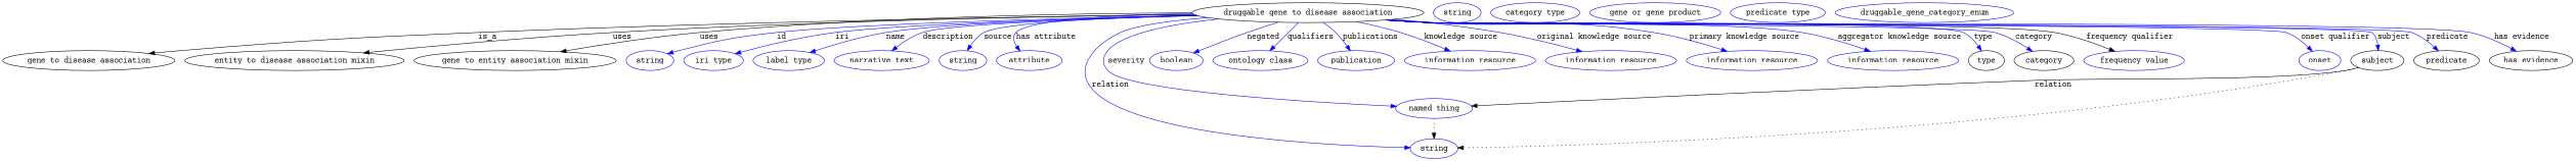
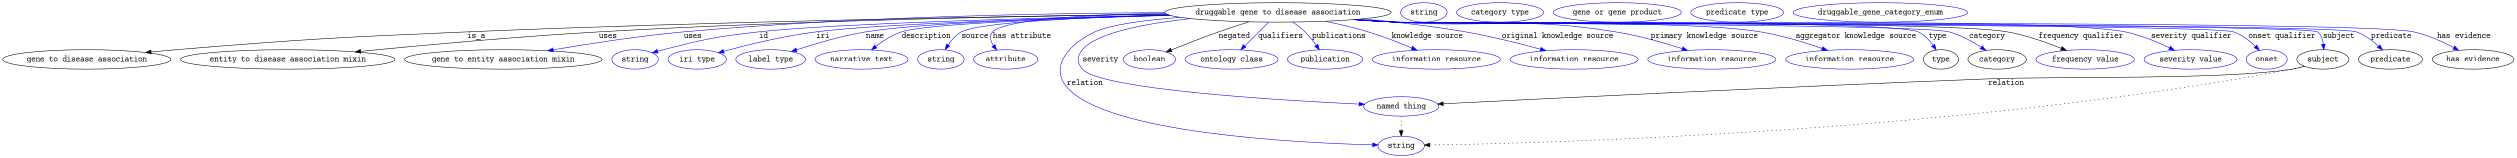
  digraph {
    fontname="Courier Prime"
    node [fontname="Courier Prime" color=blue]
    edge [fontname="Courier Prime" color=blue style=solid]
    n1 [height=0.5 label="druggable gene to disease association" width=5.2176 color=""]
    "gene to disease association" [height=0.5 width=3.8274 color=""]
    "entity to disease association mixin" [height=0.5 width=4.7482 color=""]
    "gene to entity association mixin" [height=0.5 width=4.4232 color=""]
    n5 [height=0.5 label=string width=1.0652]
    n6 [height=0.5 label="iri type" width=1.2277]
    n7 [height=0.5 label="label type" width=1.5707]
    n8 [height=0.5 label="narrative text" width=2.0943]
    n9 [height=0.5 label=string width=1.0652]
    n10 [height=0.5 label=attribute width=1.4443]
    n11 [height=0.5 label="named thing" width=1.9318]
    n12 [height=0.5 label=string width=1.0652]
    n13 [height=0.5 label=boolean width=1.2999]
    n14 [height=0.5 label="ontology class" width=2.1304]
    n15 [height=0.5 label=publication width=1.7332]
    n16 [height=0.5 label="information resource" width=3.015]
    n17 [height=0.5 label="information resource" width=3.015]
    n18 [height=0.5 label="information resource" width=3.015]
    n19 [height=0.5 label="information resource" width=3.015]
    type [height=0.5 width=0.86659 color=""]
    category [height=0.5 width=1.4263 color=""]
    n22 [height=0.5 label="frequency value" width=2.3651]
+   n23 [height=0.5 label="severity value" width=2.1123]
    n24 [height=0.5 label=onset width=1.011]
    subject [height=0.5 width=1.2277 color=""]
    predicate [height=0.5 width=1.5165 color=""]
    "has evidence" [height=0.5 width=1.9679 color=""]
    n28 [height=0.5 label=string width=1.0652]
    n29 [height=0.5 label="category type" width=2.0762]
    n30 [height=0.5 label="gene or gene product" width=3.0692]
    n31 [height=0.5 label="predicate type" width=2.1665]
    n32 [height=0.5 label=druggable_gene_category_enum width=4.4413]
    n1 -> "gene to disease association" [label=is_a color="" style=""]
    n1 -> "entity to disease association mixin" [label=uses color="" style=""]
-   n1 -> "gene to entity association mixin" [label=uses color="" style=""]
+   n1 -> "gene to entity association mixin" [label=uses style=""]
    n1 -> n5 [label=id]
    n1 -> n6 [label=iri]
    n1 -> n7 [label=name]
    n1 -> n8 [label=description]
    n1 -> n9 [label=source]
    n1 -> n10 [label="has attribute"]
    n1 -> n11 [label=severity]
    n1 -> n12 [label=relation]
-   n1 -> n13 [label=negated]
+   n1 -> n13 [color=black label=negated]
    n1 -> n14 [label=qualifiers]
    n1 -> n15 [label=publications]
    n1 -> n16 [label="knowledge source"]
    n1 -> n17 [label="original knowledge source"]
    n1 -> n18 [label="primary knowledge source"]
    n1 -> n19 [label="aggregator knowledge source"]
    n1 -> type [label=type]
    n1 -> category [label=category]
    n1 -> n22 [color=black label="frequency qualifier"]
+   n1 -> n23 [label="severity qualifier"]
    n1 -> n24 [label="onset qualifier"]
    n1 -> subject [label=subject]
    n1 -> predicate [label=predicate]
    n1 -> "has evidence" [label="has evidence"]
    n11 -> n12 [style=dotted color=""]
    subject -> n11 [label=relation color="" style=""]
    subject -> n12 [style=dotted color=""]
  }
